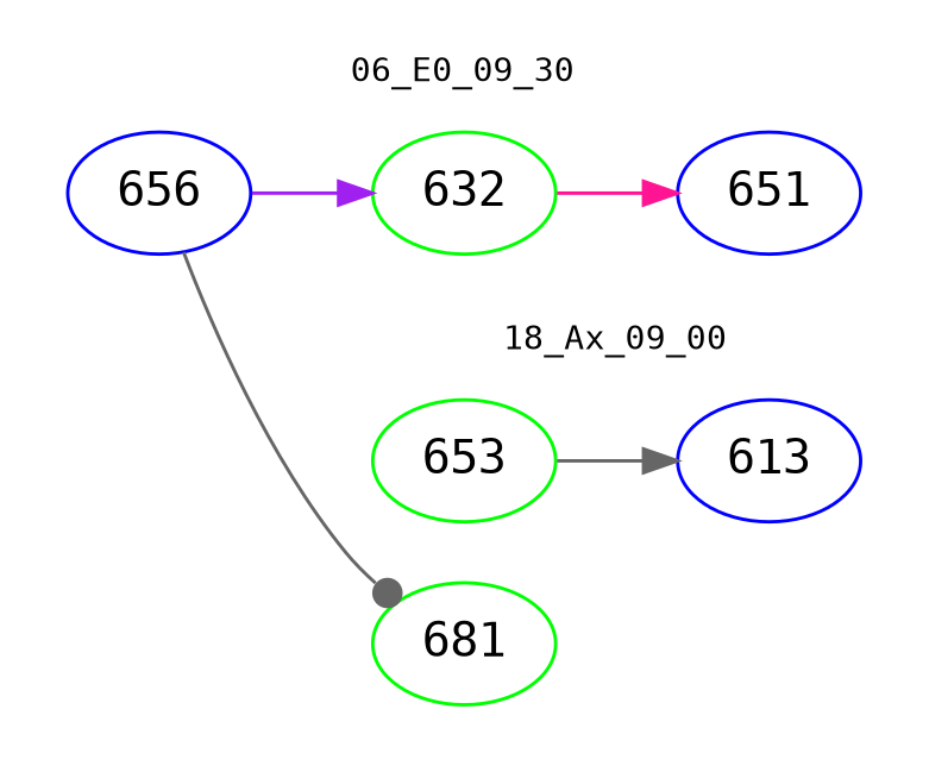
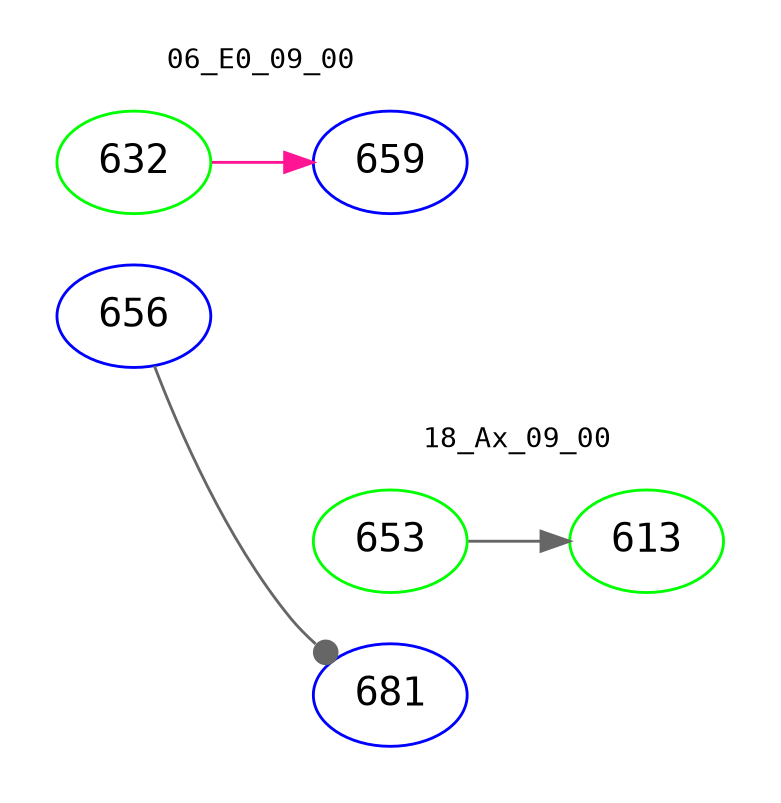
  digraph {
    fontname="DejaVu Sans Mono"
    rankdir=LR
    node [color=green fontname="DejaVu Sans Mono"]
    edge [arrowhead=normal color=gray40 fontname="DejaVu Sans Mono"]
    n1 [label=653]
-   n2 [color=blue label=613]
-   n3 [label=681]
+   n2 [label=613]
+   n3 [color=blue label=681]
    n4 [color=blue label=656]
    n5 [label=632]
-   n6 [color=blue label=651]
+   n6 [color=blue label=659]
    subgraph cluster_1 {
      color=white
      fontsize=10
      label="18_Ax_09_00"
      n1
      n2
      n3
    }
    subgraph cluster_2 {
      color=white
      fontsize=10
-     label="06_E0_09_30"
+     label="06_E0_09_00"
      n4
      n5
      n6
    }
    n1 -> n2
    n4 -> n3 [arrowhead=dot]
-   n4 -> n5 [color=purple]
    n5 -> n6 [color=deeppink]
  }
